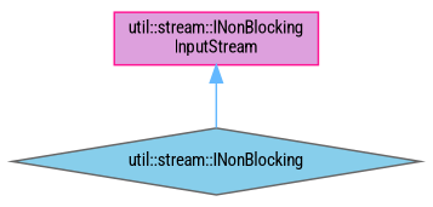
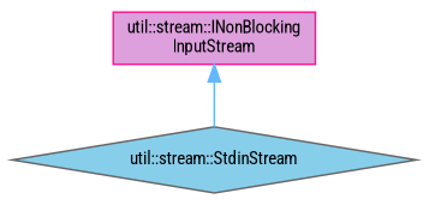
  digraph {
    fontname="Roboto Condensed"
    node [fontname="Roboto Condensed" fontsize=10 style=filled]
-   n1 [color=gray40 fillcolor=skyblue fontcolor=black height=0.2 label="util::stream::INonBlocking" shape=diamond width=0.4]
+   n1 [color=gray40 fillcolor=skyblue fontcolor=black height=0.2 label="util::stream::StdinStream" shape=diamond width=0.4]
    n2 [color=deeppink fillcolor=plum height=0.2 label="util::stream::INonBlocking\lInputStream" shape=box width=0.4]
    n2 -> n1 [color=steelblue1 dir=back fontname="Roboto Condensed" fontsize=10 labelfontname=Helvetica labelfontsize=10 style=solid]
  }
